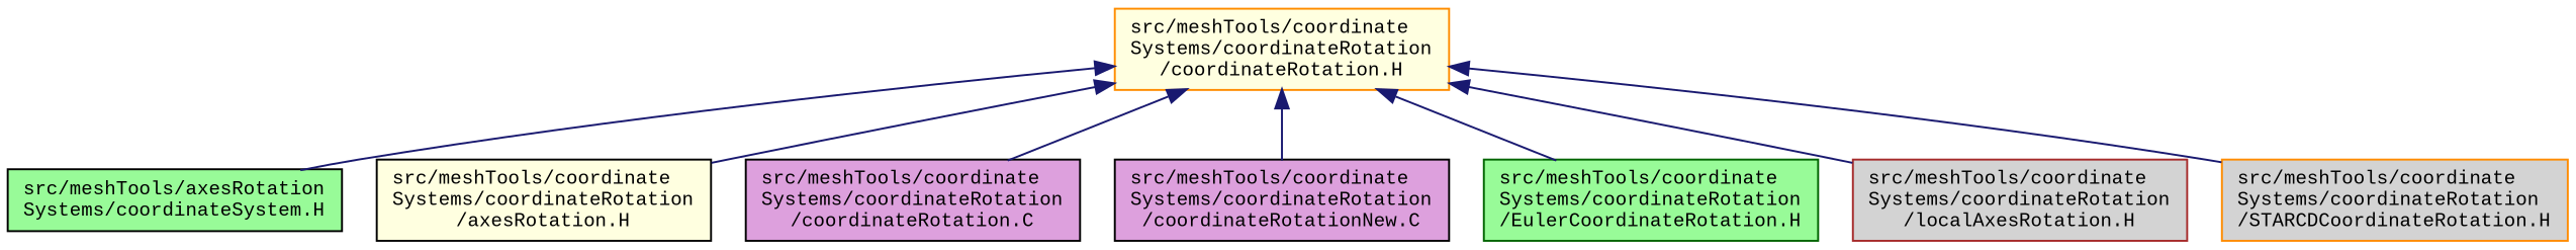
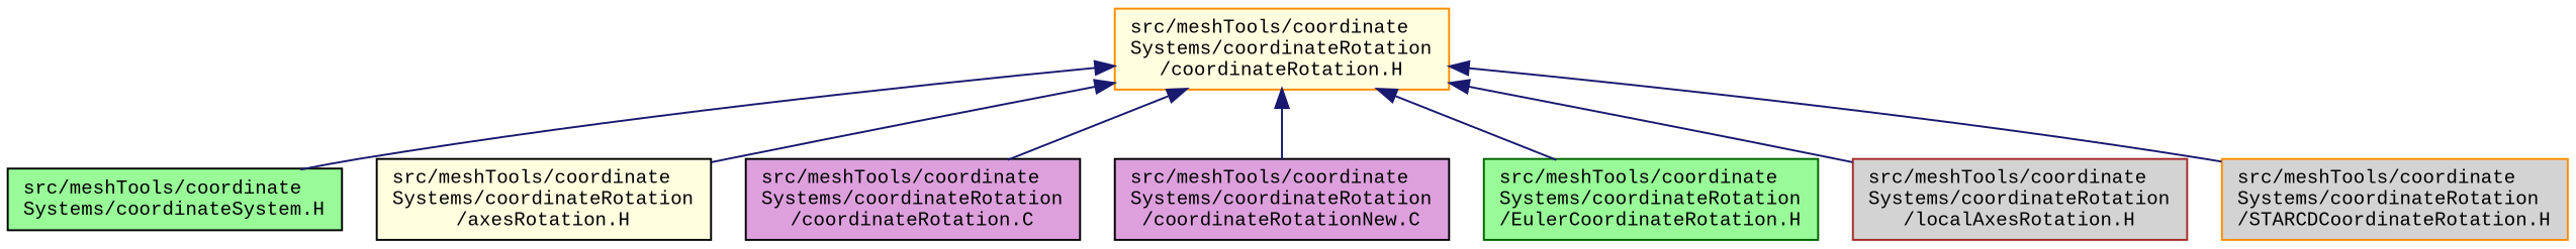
  digraph {
    fontname="Liberation Mono"
    node [color=black fillcolor=lightyellow fontname="Liberation Mono" fontsize=10 shape=record style=filled]
    edge [color=midnightblue dir=back fontname="Liberation Mono" fontsize=10 labelfontname=FreeSans labelfontsize=10 style=solid]
    n1 [color=darkorange fontcolor=black height=0.2 label="src/meshTools/coordinate\lSystems/coordinateRotation\l/coordinateRotation.H" width=0.4]
-   n2 [height=0.2 label="src/meshTools/axesRotation\lSystems/coordinateSystem.H" width=0.4 fillcolor=palegreen]
+   n2 [height=0.2 label="src/meshTools/coordinate\lSystems/coordinateSystem.H" width=0.4 fillcolor=palegreen]
    n3 [height=0.2 label="src/meshTools/coordinate\lSystems/coordinateRotation\l/axesRotation.H" width=0.4]
    n4 [height=0.2 label="src/meshTools/coordinate\lSystems/coordinateRotation\l/coordinateRotation.C" width=0.4 fillcolor=plum]
    n5 [height=0.2 label="src/meshTools/coordinate\lSystems/coordinateRotation\l/coordinateRotationNew.C" width=0.4 fillcolor=plum]
    n6 [color=darkgreen height=0.2 label="src/meshTools/coordinate\lSystems/coordinateRotation\l/EulerCoordinateRotation.H" width=0.4 fillcolor=palegreen]
    n7 [color=brown height=0.2 label="src/meshTools/coordinate\lSystems/coordinateRotation\l/localAxesRotation.H" width=0.4 fillcolor=lightgrey]
    n8 [color=darkorange height=0.2 label="src/meshTools/coordinate\lSystems/coordinateRotation\l/STARCDCoordinateRotation.H" width=0.4 fillcolor=lightgrey]
    n1 -> n2
    n1 -> n3
    n1 -> n4
    n1 -> n5
    n1 -> n6
    n1 -> n7
    n1 -> n8
  }
